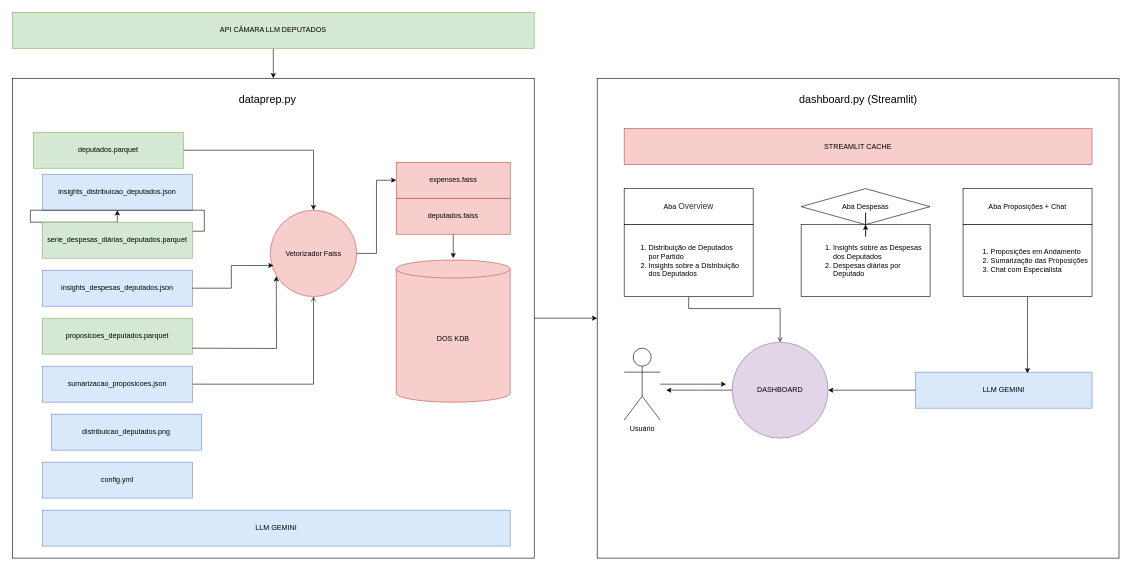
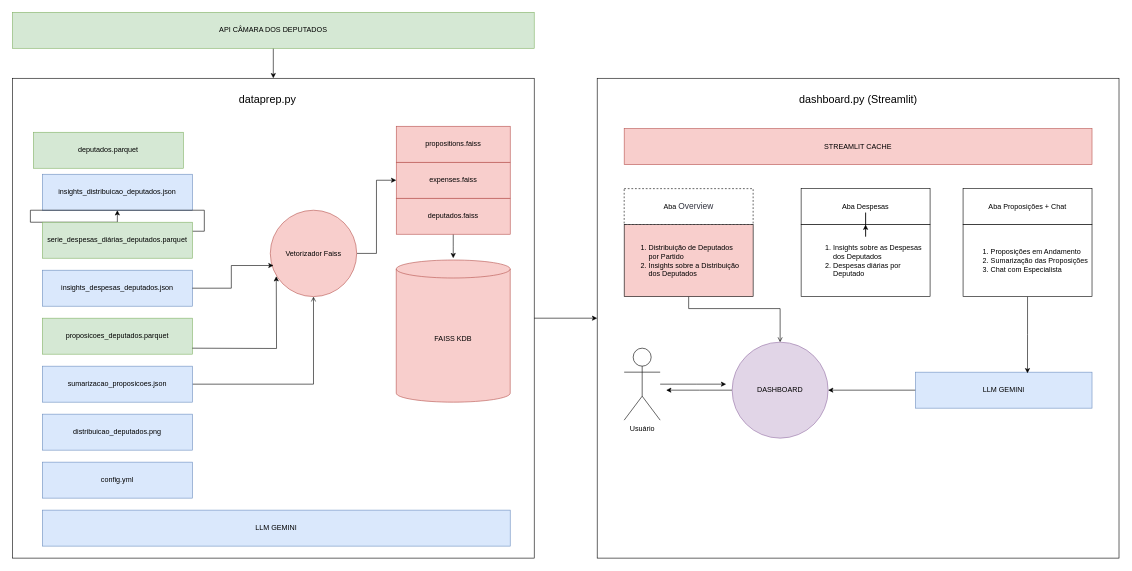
  <mxCell id="0" />
  <mxCell id="1" parent="0" />
  <mxCell id="2" value="" style="rounded=0;whiteSpace=wrap;html=1;fillColor=none;" vertex="1" parent="1"><mxGeometry x="995" y="130" width="870" height="800" as="geometry" /></mxCell>
  <mxCell id="3" style="edgeStyle=orthogonalEdgeStyle;rounded=0;orthogonalLoop=1;jettySize=auto;html=1;entryX=0;entryY=0.5;entryDx=0;entryDy=0;" edge="1" parent="1" source="4" target="2"><mxGeometry relative="1" as="geometry" /></mxCell>
  <mxCell id="4" value="" style="rounded=0;whiteSpace=wrap;html=1;fillColor=none;" vertex="1" parent="1"><mxGeometry x="20" y="130" width="870" height="800" as="geometry" /></mxCell>
  <mxCell id="5" value="insights_distribuicao_deputados.json" style="rounded=0;whiteSpace=wrap;html=1;fillColor=#dae8fc;strokeColor=#6c8ebf;" vertex="1" parent="1"><mxGeometry x="70" y="290" width="250" height="60" as="geometry" /></mxCell>
- <mxCell id="6" style="edgeStyle=orthogonalEdgeStyle;rounded=0;orthogonalLoop=1;jettySize=auto;html=1;" edge="1" parent="1" source="7" target="15"><mxGeometry relative="1" as="geometry" /></mxCell>
  <mxCell id="7" value="deputados.parquet" style="rounded=0;whiteSpace=wrap;html=1;fillColor=#d5e8d4;strokeColor=#82b366;" vertex="1" parent="1"><mxGeometry x="55" y="220" width="250" height="60" as="geometry" /></mxCell>
  <mxCell id="8" style="edgeStyle=orthogonalEdgeStyle;rounded=0;orthogonalLoop=1;jettySize=auto;html=1;exitX=1;exitY=0.25;exitDx=0;exitDy=0;" edge="1" parent="1" source="9" target="5"><mxGeometry relative="1" as="geometry" /></mxCell>
  <mxCell id="9" value="serie_despesas_diárias_deputados.parquet" style="rounded=0;whiteSpace=wrap;html=1;fillColor=#d5e8d4;strokeColor=#82b366;" vertex="1" parent="1"><mxGeometry x="70" y="370" width="250" height="60" as="geometry" /></mxCell>
  <mxCell id="10" value="insights_despesas_deputados.json" style="rounded=0;whiteSpace=wrap;html=1;fillColor=#dae8fc;strokeColor=#6c8ebf;" vertex="1" parent="1"><mxGeometry x="70" y="450" width="250" height="60" as="geometry" /></mxCell>
  <mxCell id="11" value="proposicoes_deputados.parquet" style="rounded=0;whiteSpace=wrap;html=1;fillColor=#d5e8d4;strokeColor=#82b366;" vertex="1" parent="1"><mxGeometry x="70" y="530" width="250" height="60" as="geometry" /></mxCell>
  <mxCell id="12" style="edgeStyle=orthogonalEdgeStyle;rounded=0;orthogonalLoop=1;jettySize=auto;html=1;exitX=1;exitY=0.5;exitDx=0;exitDy=0;entryX=0.5;entryY=1;entryDx=0;entryDy=0;endArrow=open;" edge="1" parent="1" source="13" target="15"><mxGeometry relative="1" as="geometry" /></mxCell>
  <mxCell id="13" value="sumarizacao_proposicoes.json" style="rounded=0;whiteSpace=wrap;html=1;fillColor=#dae8fc;strokeColor=#6c8ebf;" vertex="1" parent="1"><mxGeometry x="70" y="610" width="250" height="60" as="geometry" /></mxCell>
  <mxCell id="14" style="edgeStyle=orthogonalEdgeStyle;rounded=0;orthogonalLoop=1;jettySize=auto;html=1;entryX=0;entryY=0.5;entryDx=0;entryDy=0;" edge="1" parent="1" source="15" target="21"><mxGeometry relative="1" as="geometry"><mxPoint x="670" y="210" as="targetPoint" /></mxGeometry></mxCell>
  <mxCell id="15" value="Vetorizador Faiss" style="ellipse;whiteSpace=wrap;html=1;aspect=fixed;fillColor=#f8cecc;strokeColor=#b85450;" vertex="1" parent="1"><mxGeometry x="450" y="350" width="144" height="144" as="geometry" /></mxCell>
  <mxCell id="16" style="edgeStyle=orthogonalEdgeStyle;rounded=0;orthogonalLoop=1;jettySize=auto;html=1;exitX=1;exitY=0.5;exitDx=0;exitDy=0;entryX=0.037;entryY=0.64;entryDx=0;entryDy=0;entryPerimeter=0;" edge="1" parent="1" source="10" target="15"><mxGeometry relative="1" as="geometry" /></mxCell>
  <mxCell id="17" style="edgeStyle=orthogonalEdgeStyle;rounded=0;orthogonalLoop=1;jettySize=auto;html=1;entryX=0.069;entryY=0.625;entryDx=0;entryDy=0;entryPerimeter=0;" edge="1" parent="1"><mxGeometry relative="1" as="geometry"><mxPoint x="320" y="580.014" as="sourcePoint" /><mxPoint x="459.936" y="460" as="targetPoint" /></mxGeometry></mxCell>
  <mxCell id="18" style="edgeStyle=orthogonalEdgeStyle;rounded=0;orthogonalLoop=1;jettySize=auto;html=1;" edge="1" parent="1" source="19"><mxGeometry relative="1" as="geometry"><mxPoint x="755" y="430" as="targetPoint" /></mxGeometry></mxCell>
  <mxCell id="19" value="deputados.faiss" style="rounded=0;whiteSpace=wrap;html=1;fillColor=#f8cecc;strokeColor=#b85450;" vertex="1" parent="1"><mxGeometry x="660" y="330" width="190" height="60" as="geometry" /></mxCell>
- <mxCell id="20" value="DOS KDB" style="shape=cylinder3;whiteSpace=wrap;html=1;boundedLbl=1;backgroundOutline=1;size=15;fillColor=#f8cecc;strokeColor=#b85450;" vertex="1" parent="1"><mxGeometry x="660" y="433" width="190" height="237" as="geometry" /></mxCell>
+ <mxCell id="20" value="FAISS KDB" style="shape=cylinder3;whiteSpace=wrap;html=1;boundedLbl=1;backgroundOutline=1;size=15;fillColor=#f8cecc;strokeColor=#b85450;" vertex="1" parent="1"><mxGeometry x="660" y="433" width="190" height="237" as="geometry" /></mxCell>
  <mxCell id="21" value="expenses.faiss" style="rounded=0;whiteSpace=wrap;html=1;fillColor=#f8cecc;strokeColor=#b85450;" vertex="1" parent="1"><mxGeometry x="660" y="270" width="190" height="60" as="geometry" /></mxCell>
+ <mxCell id="22" value="propositions.faiss" style="rounded=0;whiteSpace=wrap;html=1;fillColor=#f8cecc;strokeColor=#b85450;" vertex="1" parent="1"><mxGeometry x="660" y="210" width="190" height="60" as="geometry" /></mxCell>
  <mxCell id="23" value="LLM GEMINI" style="rounded=0;whiteSpace=wrap;html=1;fillColor=#dae8fc;strokeColor=#6c8ebf;" vertex="1" parent="1"><mxGeometry x="70" y="850" width="780" height="60" as="geometry" /></mxCell>
  <mxCell id="24" value="STREAMLIT CACHE" style="rounded=0;whiteSpace=wrap;html=1;fillColor=#f8cecc;strokeColor=#b85450;" vertex="1" parent="1"><mxGeometry x="1040" y="214" width="780" height="60" as="geometry" /></mxCell>
- <mxCell id="25" value="Aba&amp;nbsp;&lt;span style=&quot;color: rgb(49, 51, 63); font-family: &amp;quot;Source Sans Pro&amp;quot;, sans-serif; font-size: 14px; text-wrap-mode: nowrap; background-color: rgb(255, 255, 255);&quot;&gt;Overview&lt;/span&gt;" style="rounded=0;whiteSpace=wrap;html=1;" vertex="1" parent="1"><mxGeometry x="1040" y="314" width="215" height="60" as="geometry" /></mxCell>
- <mxCell id="26" value="Aba Despesas" style="rhombus;whiteSpace=wrap;html=1;" vertex="1" parent="1"><mxGeometry x="1335" y="314" width="215" height="60" as="geometry" /></mxCell>
+ <mxCell id="25" value="Aba&amp;nbsp;&lt;span style=&quot;color: rgb(49, 51, 63); font-family: &amp;quot;Source Sans Pro&amp;quot;, sans-serif; font-size: 14px; text-wrap-mode: nowrap; background-color: rgb(255, 255, 255);&quot;&gt;Overview&lt;/span&gt;" style="rounded=0;whiteSpace=wrap;html=1;dashed=1;" vertex="1" parent="1"><mxGeometry x="1040" y="314" width="215" height="60" as="geometry" /></mxCell>
+ <mxCell id="26" value="Aba Despesas" style="rounded=0;whiteSpace=wrap;html=1;" vertex="1" parent="1"><mxGeometry x="1335" y="314" width="215" height="60" as="geometry" /></mxCell>
  <mxCell id="27" value="Aba Proposições + Chat" style="rounded=0;whiteSpace=wrap;html=1;" vertex="1" parent="1"><mxGeometry x="1605" y="314" width="215" height="60" as="geometry" /></mxCell>
  <mxCell id="28" style="edgeStyle=orthogonalEdgeStyle;rounded=0;orthogonalLoop=1;jettySize=auto;html=1;" edge="1" parent="1" source="29"><mxGeometry relative="1" as="geometry"><mxPoint x="1110" y="650" as="targetPoint" /></mxGeometry></mxCell>
  <mxCell id="29" value="DASHBOARD" style="ellipse;whiteSpace=wrap;html=1;aspect=fixed;fillColor=#e1d5e7;strokeColor=#9673a6;" vertex="1" parent="1"><mxGeometry x="1220" y="570" width="160" height="160" as="geometry" /></mxCell>
  <mxCell id="30" style="edgeStyle=orthogonalEdgeStyle;rounded=0;orthogonalLoop=1;jettySize=auto;html=1;entryX=1;entryY=0.5;entryDx=0;entryDy=0;" edge="1" parent="1" source="31" target="29"><mxGeometry relative="1" as="geometry" /></mxCell>
  <mxCell id="31" value="LLM GEMINI" style="rounded=0;whiteSpace=wrap;html=1;fillColor=#dae8fc;strokeColor=#6c8ebf;" vertex="1" parent="1"><mxGeometry x="1526" y="620" width="294" height="60" as="geometry" /></mxCell>
  <mxCell id="32" value="Usuário" style="shape=umlActor;verticalLabelPosition=bottom;verticalAlign=top;html=1;outlineConnect=0;" vertex="1" parent="1"><mxGeometry x="1040" y="580" width="60" height="120" as="geometry" /></mxCell>
  <mxCell id="33" style="edgeStyle=orthogonalEdgeStyle;rounded=0;orthogonalLoop=1;jettySize=auto;html=1;" edge="1" parent="1"><mxGeometry relative="1" as="geometry"><mxPoint x="1100" y="640" as="sourcePoint" /><mxPoint x="1210" y="640" as="targetPoint" /><Array as="points"><mxPoint x="1160" y="640" /></Array></mxGeometry></mxCell>
  <mxCell id="34" style="edgeStyle=orthogonalEdgeStyle;rounded=0;orthogonalLoop=1;jettySize=auto;html=1;entryX=0.634;entryY=0.031;entryDx=0;entryDy=0;entryPerimeter=0;exitX=0.5;exitY=1;exitDx=0;exitDy=0;" edge="1" parent="1" source="42" target="31"><mxGeometry relative="1" as="geometry"><mxPoint x="1700" y="450" as="sourcePoint" /></mxGeometry></mxCell>
  <mxCell id="35" style="edgeStyle=orthogonalEdgeStyle;rounded=0;orthogonalLoop=1;jettySize=auto;html=1;" edge="1" parent="1" source="36" target="4"><mxGeometry relative="1" as="geometry" /></mxCell>
- <mxCell id="36" value="API CÂMARA LLM DEPUTADOS" style="rounded=0;whiteSpace=wrap;html=1;fillColor=#d5e8d4;strokeColor=#82b366;" vertex="1" parent="1"><mxGeometry x="20" y="20" width="870" height="60" as="geometry" /></mxCell>
+ <mxCell id="36" value="API CÂMARA DOS DEPUTADOS" style="rounded=0;whiteSpace=wrap;html=1;fillColor=#d5e8d4;strokeColor=#82b366;" vertex="1" parent="1"><mxGeometry x="20" y="20" width="870" height="60" as="geometry" /></mxCell>
  <mxCell id="37" style="edgeStyle=orthogonalEdgeStyle;rounded=0;orthogonalLoop=1;jettySize=auto;html=1;endArrow=open;" edge="1" parent="1" source="38" target="29"><mxGeometry relative="1" as="geometry"><Array as="points"><mxPoint x="1148" y="514" /><mxPoint x="1300" y="514" /></Array></mxGeometry></mxCell>
- <mxCell id="38" value="&lt;div&gt;&lt;ol&gt;&lt;li style=&quot;text-align: left;&quot;&gt;Distribuição de Deputados&lt;br&gt;por Partido&lt;/li&gt;&lt;li style=&quot;text-align: left;&quot;&gt;Insights sobre a Distribuição dos Deputados&lt;/li&gt;&lt;/ol&gt;&lt;/div&gt;" style="rounded=0;whiteSpace=wrap;html=1;" vertex="1" parent="1"><mxGeometry x="1040" y="374" width="215" height="120" as="geometry" /></mxCell>
- <mxCell id="39" value="distribuicao_deputados.png" style="rounded=0;whiteSpace=wrap;html=1;fillColor=#dae8fc;strokeColor=#6c8ebf;" vertex="1" parent="1"><mxGeometry x="85" y="690" width="250" height="60" as="geometry" /></mxCell>
+ <mxCell id="38" value="&lt;div&gt;&lt;ol&gt;&lt;li style=&quot;text-align: left;&quot;&gt;Distribuição de Deputados&lt;br&gt;por Partido&lt;/li&gt;&lt;li style=&quot;text-align: left;&quot;&gt;Insights sobre a Distribuição dos Deputados&lt;/li&gt;&lt;/ol&gt;&lt;/div&gt;" style="rounded=0;whiteSpace=wrap;html=1;fillColor=#f8cecc;" vertex="1" parent="1"><mxGeometry x="1040" y="374" width="215" height="120" as="geometry" /></mxCell>
+ <mxCell id="39" value="distribuicao_deputados.png" style="rounded=0;whiteSpace=wrap;html=1;fillColor=#dae8fc;strokeColor=#6c8ebf;" vertex="1" parent="1"><mxGeometry x="70" y="690" width="250" height="60" as="geometry" /></mxCell>
  <mxCell id="40" value="config.yml" style="rounded=0;whiteSpace=wrap;html=1;fillColor=#dae8fc;strokeColor=#6c8ebf;" vertex="1" parent="1"><mxGeometry x="70" y="770" width="250" height="60" as="geometry" /></mxCell>
  <mxCell id="41" value="&lt;ol&gt;&lt;li style=&quot;text-align: left;&quot;&gt;&lt;span style=&quot;background-color: initial;&quot;&gt;Insights sobre as Despesas&lt;br&gt;dos Deputados&lt;/span&gt;&lt;/li&gt;&lt;li style=&quot;text-align: left;&quot;&gt;Despesas diárias por&lt;br&gt;Deputado&lt;/li&gt;&lt;/ol&gt;" style="rounded=0;whiteSpace=wrap;html=1;" vertex="1" parent="1"><mxGeometry x="1335" y="374" width="215" height="120" as="geometry" /></mxCell>
  <mxCell id="42" value="&lt;ol&gt;&lt;li style=&quot;text-align: left;&quot;&gt;Proposições em Andamento&lt;/li&gt;&lt;li style=&quot;text-align: left;&quot;&gt;Sumarização das Proposições&lt;/li&gt;&lt;li style=&quot;text-align: left;&quot;&gt;Chat com Especialista&lt;/li&gt;&lt;/ol&gt;" style="rounded=0;whiteSpace=wrap;html=1;" vertex="1" parent="1"><mxGeometry x="1605" y="374" width="215" height="120" as="geometry" /></mxCell>
  <mxCell id="43" value="&lt;font style=&quot;font-size: 18px;&quot;&gt;dataprep.py&lt;/font&gt;" style="text;html=1;align=center;verticalAlign=middle;resizable=0;points=[];autosize=1;strokeColor=none;fillColor=none;" vertex="1" parent="1"><mxGeometry x="385" y="145" width="120" height="40" as="geometry" /></mxCell>
  <mxCell id="44" value="&lt;font style=&quot;font-size: 18px;&quot;&gt;dashboard.py (Streamlit)&lt;/font&gt;" style="text;html=1;align=center;verticalAlign=middle;resizable=0;points=[];autosize=1;strokeColor=none;fillColor=none;" vertex="1" parent="1"><mxGeometry x="1320" y="145" width="220" height="40" as="geometry" /></mxCell>
  <mxCell id="45" style="edgeStyle=orthogonalEdgeStyle;rounded=0;orthogonalLoop=1;jettySize=auto;html=1;" edge="1" parent="1" source="41" target="26"><mxGeometry relative="1" as="geometry" /></mxCell>
